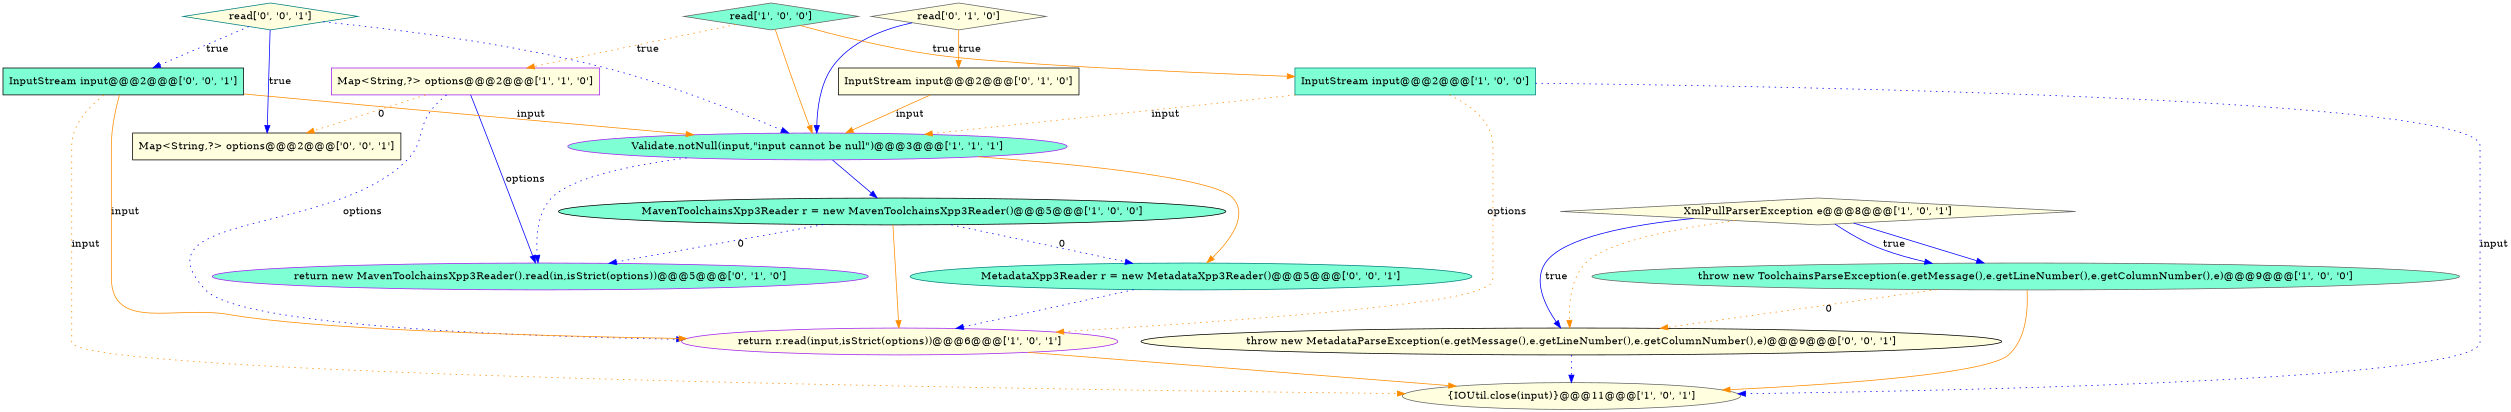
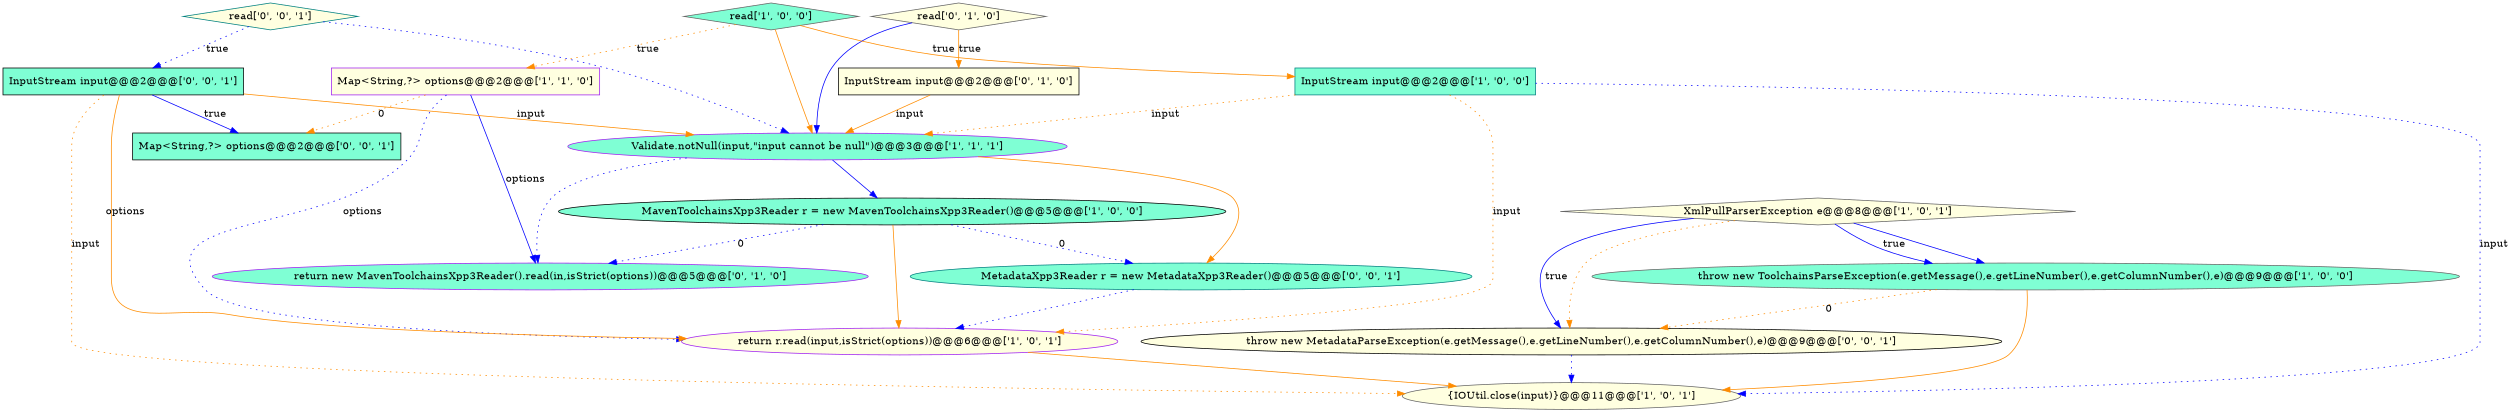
  digraph {
    node [color=gray40 fillcolor=aquamarine shape=ellipse style=filled]
    edge [color=darkorange style=solid]
    n1 [color=purple label="return new MavenToolchainsXpp3Reader().read(in,isStrict(options))@@@5@@@['0', '1', '0']"]
    n2 [color=teal label="MetadataXpp3Reader r = new MetadataXpp3Reader()@@@5@@@['0', '0', '1']"]
    n3 [color=purple fillcolor=lightyellow label="return r.read(input,isStrict(options))@@@6@@@['1', '0', '1']"]
    n4 [fillcolor=lightyellow label="{IOUtil.close(input)}@@@11@@@['1', '0', '1']"]
    n5 [fillcolor=lightyellow label="read['0', '1', '0']" shape=diamond]
    n6 [color=purple label="Validate.notNull(input,\"input cannot be null\")@@@3@@@['1', '1', '1']"]
    n7 [color=black fillcolor=lightyellow label="InputStream input@@@2@@@['0', '1', '0']" shape=box]
    n8 [color=black label="MavenToolchainsXpp3Reader r = new MavenToolchainsXpp3Reader()@@@5@@@['1', '0', '0']"]
    n9 [color=purple fillcolor=lightyellow label="Map<String,?> options@@@2@@@['1', '1', '0']" shape=box]
-   n10 [color=black fillcolor=lightyellow label="Map<String,?> options@@@2@@@['0', '0', '1']" shape=box]
+   n10 [color=black label="Map<String,?> options@@@2@@@['0', '0', '1']" shape=box]
    n11 [color=black label="InputStream input@@@2@@@['0', '0', '1']" shape=box]
    n12 [label="throw new ToolchainsParseException(e.getMessage(),e.getLineNumber(),e.getColumnNumber(),e)@@@9@@@['1', '0', '0']"]
    n13 [color=black fillcolor=lightyellow label="throw new MetadataParseException(e.getMessage(),e.getLineNumber(),e.getColumnNumber(),e)@@@9@@@['0', '0', '1']"]
    n14 [color=teal fillcolor=lightyellow label="read['0', '0', '1']" shape=diamond]
    n15 [label="read['1', '0', '0']" shape=diamond]
    n16 [color=teal label="InputStream input@@@2@@@['1', '0', '0']" shape=box]
    n17 [fillcolor=lightyellow label="XmlPullParserException e@@@8@@@['1', '0', '1']" shape=diamond]
    n2 -> n3 [color=blue style=dotted]
    n3 -> n4
    n5 -> n6 [color=blue]
    n5 -> n7 [label=true]
    n6 -> n1 [color=blue style=dotted]
    n6 -> n2
    n6 -> n8 [color=blue]
    n7 -> n6 [label=input]
    n8 -> n1 [color=blue label=0 style=dotted]
    n8 -> n2 [color=blue label=0 style=dotted]
    n8 -> n3
    n9 -> n1 [color=blue label=options]
    n9 -> n3 [color=blue label=options style=dotted]
    n9 -> n10 [label=0 style=dotted]
-   n11 -> n3 [label=input]
+   n11 -> n3 [label=options]
    n11 -> n4 [label=input style=dotted]
    n11 -> n6 [label=input]
    n12 -> n4
    n12 -> n13 [label=0 style=dotted]
    n13 -> n4 [color=blue style=dotted]
    n14 -> n6 [color=blue style=dotted]
-   n14 -> n10 [color=blue label=true]
+   n11 -> n10 [color=blue label=true]
    n14 -> n11 [color=blue label=true style=dotted]
    n15 -> n6
    n15 -> n9 [label=true style=dotted]
    n15 -> n16 [label=true]
-   n16 -> n3 [label=options style=dotted]
+   n16 -> n3 [label=input style=dotted]
    n16 -> n4 [color=blue label=input style=dotted]
    n16 -> n6 [label=input style=dotted]
    n17 -> n12 [color=blue]
    n17 -> n12 [color=blue label=true]
    n17 -> n13 [style=dotted]
    n17 -> n13 [color=blue label=true]
  }
